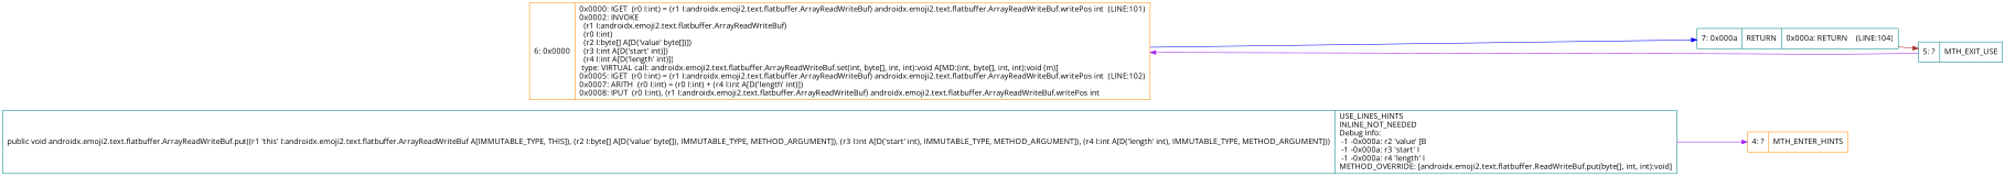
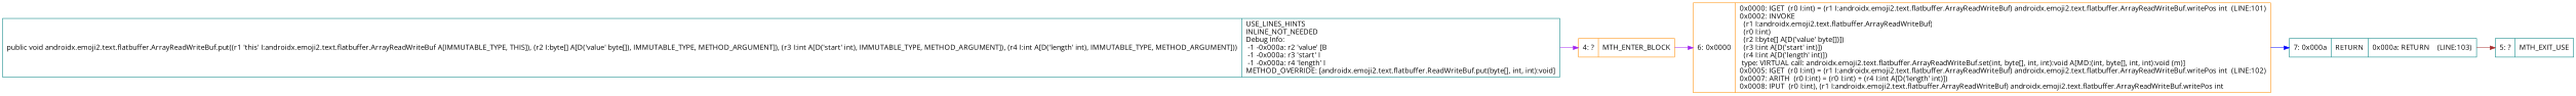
  digraph {
    fontname="Open Sans"
    rankdir=LR
    node [color=teal fontname="Open Sans" shape=record]
    edge [color=purple fontname="Open Sans"]
-   n1 [color=darkorange label="{4\:\ ?|MTH_ENTER_HINTS\l}"]
+   n1 [color=darkorange label="{4\:\ ?|MTH_ENTER_BLOCK\l}"]
    n2 [color=darkorange label="{6\:\ 0x0000|0x0000: IGET  (r0 I:int) = (r1 I:androidx.emoji2.text.flatbuffer.ArrayReadWriteBuf) androidx.emoji2.text.flatbuffer.ArrayReadWriteBuf.writePos int  (LINE:101)\l0x0002: INVOKE  \l  (r1 I:androidx.emoji2.text.flatbuffer.ArrayReadWriteBuf)\l  (r0 I:int)\l  (r2 I:byte[] A[D('value' byte[])])\l  (r3 I:int A[D('start' int)])\l  (r4 I:int A[D('length' int)])\l type: VIRTUAL call: androidx.emoji2.text.flatbuffer.ArrayReadWriteBuf.set(int, byte[], int, int):void A[MD:(int, byte[], int, int):void (m)]\l0x0005: IGET  (r0 I:int) = (r1 I:androidx.emoji2.text.flatbuffer.ArrayReadWriteBuf) androidx.emoji2.text.flatbuffer.ArrayReadWriteBuf.writePos int  (LINE:102)\l0x0007: ARITH  (r0 I:int) = (r0 I:int) + (r4 I:int A[D('length' int)]) \l0x0008: IPUT  (r0 I:int), (r1 I:androidx.emoji2.text.flatbuffer.ArrayReadWriteBuf) androidx.emoji2.text.flatbuffer.ArrayReadWriteBuf.writePos int \l}"]
-   n3 [label="{7\:\ 0x000a|RETURN\l|0x000a: RETURN    (LINE:104)\l}"]
+   n3 [label="{7\:\ 0x000a|RETURN\l|0x000a: RETURN    (LINE:103)\l}"]
    n4 [label="{5\:\ ?|MTH_EXIT_USE\l}"]
    n5 [label="{public void androidx.emoji2.text.flatbuffer.ArrayReadWriteBuf.put((r1 'this' I:androidx.emoji2.text.flatbuffer.ArrayReadWriteBuf A[IMMUTABLE_TYPE, THIS]), (r2 I:byte[] A[D('value' byte[]), IMMUTABLE_TYPE, METHOD_ARGUMENT]), (r3 I:int A[D('start' int), IMMUTABLE_TYPE, METHOD_ARGUMENT]), (r4 I:int A[D('length' int), IMMUTABLE_TYPE, METHOD_ARGUMENT]))  | USE_LINES_HINTS\lINLINE_NOT_NEEDED\lDebug Info:\l  \-1 \-0x000a: r2 'value' [B\l  \-1 \-0x000a: r3 'start' I\l  \-1 \-0x000a: r4 'length' I\lMETHOD_OVERRIDE: [androidx.emoji2.text.flatbuffer.ReadWriteBuf.put(byte[], int, int):void]\l}"]
-   n4 -> n2
+   n1 -> n2
    n2 -> n3 [color=blue]
    n3 -> n4 [color=brown]
    n5 -> n1
  }
